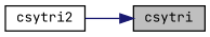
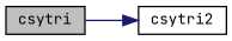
  digraph {
    rankdir=RL
    fontname="JetBrains Mono"
    node [color=black fontname="JetBrains Mono" fontsize=10 shape=record style=filled]
    n1 [fillcolor=grey75 fontcolor=black height=0.2 label=csytri width=0.4]
    n2 [fillcolor=white height=0.2 label=csytri2 width=0.4]
-   n1 -> n2 [color=midnightblue dir=back fontname="JetBrains Mono" fontsize=10 labelfontname=Helvetica labelfontsize=10 style=solid]
+   n2 -> n1 [color=midnightblue dir=back fontname="JetBrains Mono" fontsize=10 labelfontname=Helvetica labelfontsize=10 style=solid]
  }
